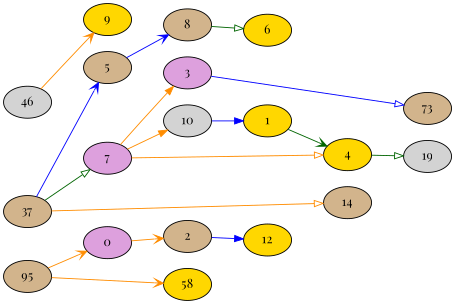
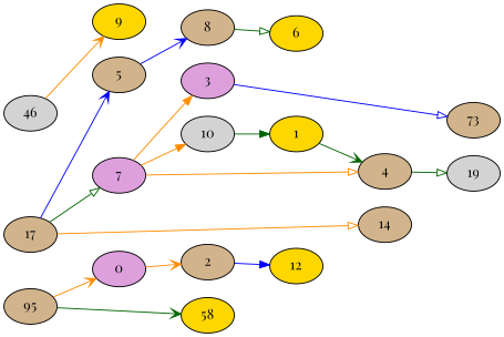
  digraph {
    fontname="Playfair Display"
    rankdir=LR
    node [fillcolor=tan fontname="Playfair Display" style=filled]
    edge [arrowhead=vee color=darkorange fontname="Playfair Display" weight=0]
    0 [fillcolor=plum]
    2
    12 [fillcolor=gold]
    1 [fillcolor=gold]
-   4 [fillcolor=gold]
+   4
    19 [fillcolor=lightgrey]
    3 [fillcolor=plum]
    n8 [label=73]
    5
    8
    6 [fillcolor=gold]
    7 [fillcolor=plum]
    10 [fillcolor=lightgrey]
    n14 [label=95]
    n15 [fillcolor=gold label=58]
    n16 [fillcolor=lightgrey label=46]
    9 [fillcolor=gold]
-   17 [label=37]
+   17
    14
    0 -> 2
    2 -> 12 [arrowhead=normal color=blue]
    1 -> 4 [color=darkgreen]
    4 -> 19 [arrowhead=onormal color=darkgreen]
    3 -> n8 [arrowhead=onormal color=blue]
    5 -> 8 [color=blue]
    8 -> 6 [arrowhead=onormal color=darkgreen]
    7 -> 4 [arrowhead=onormal]
    7 -> 3 [arrowhead=normal]
    7 -> 10 [arrowhead=normal]
-   10 -> 1 [arrowhead=normal color=blue weight=1]
+   10 -> 1 [arrowhead=normal color=darkgreen weight=1]
    n14 -> 0
-   n14 -> n15
+   n14 -> n15 [color=darkgreen]
    n16 -> 9
    17 -> 5 [color=blue]
    17 -> 7 [arrowhead=onormal color=darkgreen]
    17 -> 14 [arrowhead=onormal]
  }
